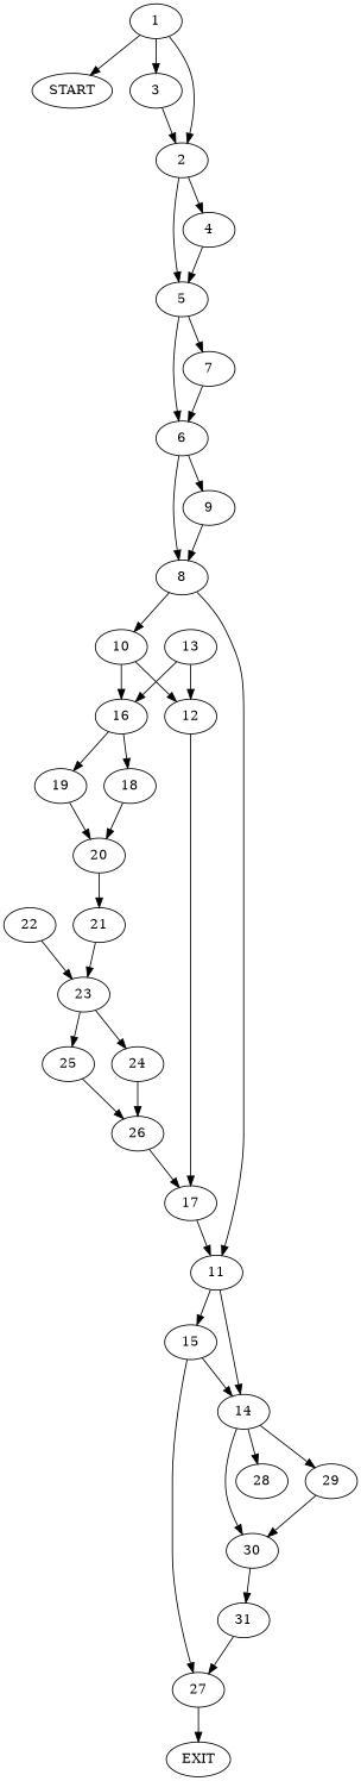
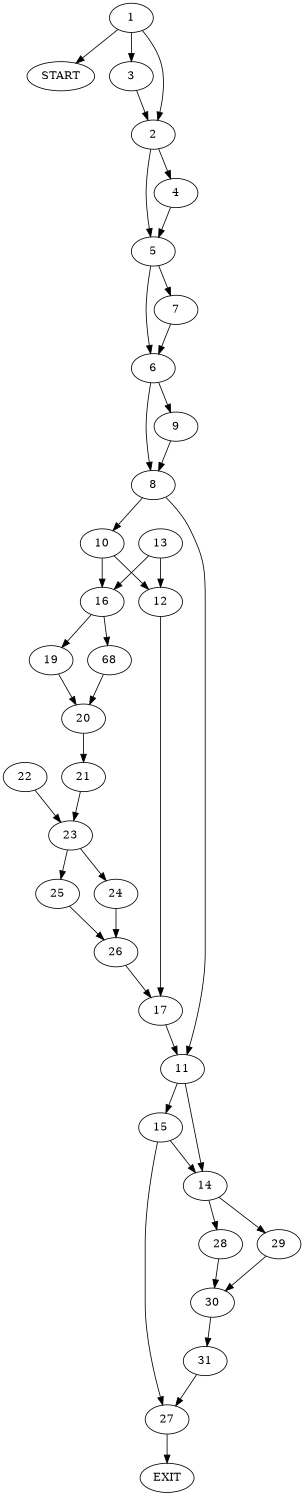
  digraph {
    n1 [label=START]
    1
    2
    3
    n5 [label=EXIT]
    4
    5
    6
    7
    8
    9
    10
    11
    12
    16
    14
    15
    17
    13
    28
    29
    27
-   18
+   18 [label=68]
    19
    30
    20
    21
    23
    22
    24
    25
    26
    31
    1 -> n1
    1 -> 2
    1 -> 3
    2 -> 4
    2 -> 5
    3 -> 2
    4 -> 5
    5 -> 6
    5 -> 7
    6 -> 8
    6 -> 9
    7 -> 6
    8 -> 10
    8 -> 11
    9 -> 8
    10 -> 12
    10 -> 16
    11 -> 14
    11 -> 15
    12 -> 17
    16 -> 18
    16 -> 19
    14 -> 28
    14 -> 29
    15 -> 14
    15 -> 27
    17 -> 11
    13 -> 12
    13 -> 16
-   14 -> 30
+   28 -> 30
    29 -> 30
    27 -> n5
    18 -> 20
    19 -> 20
    30 -> 31
    20 -> 21
    21 -> 23
    23 -> 24
    23 -> 25
    22 -> 23
    24 -> 26
    25 -> 26
    26 -> 17
    31 -> 27
  }
